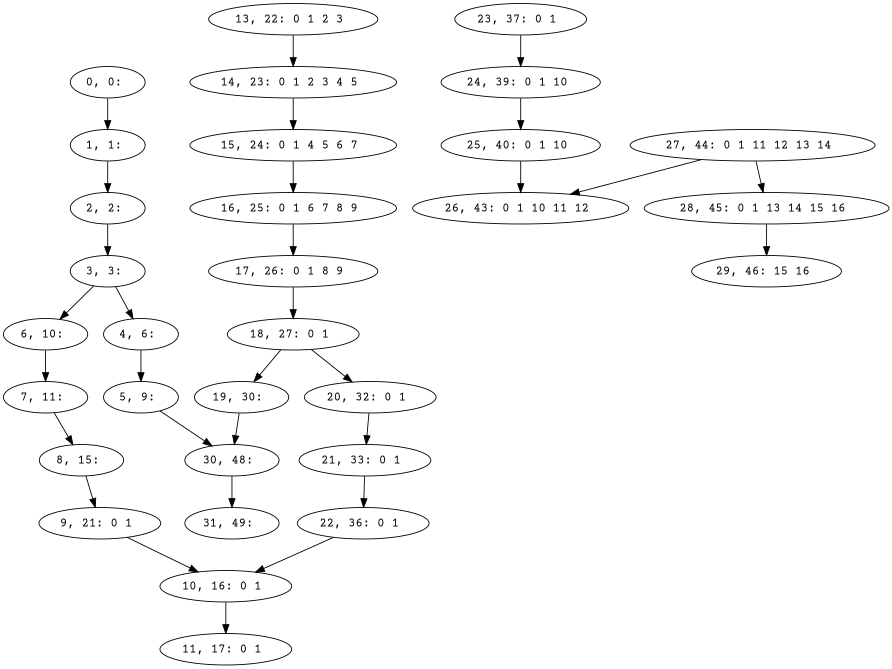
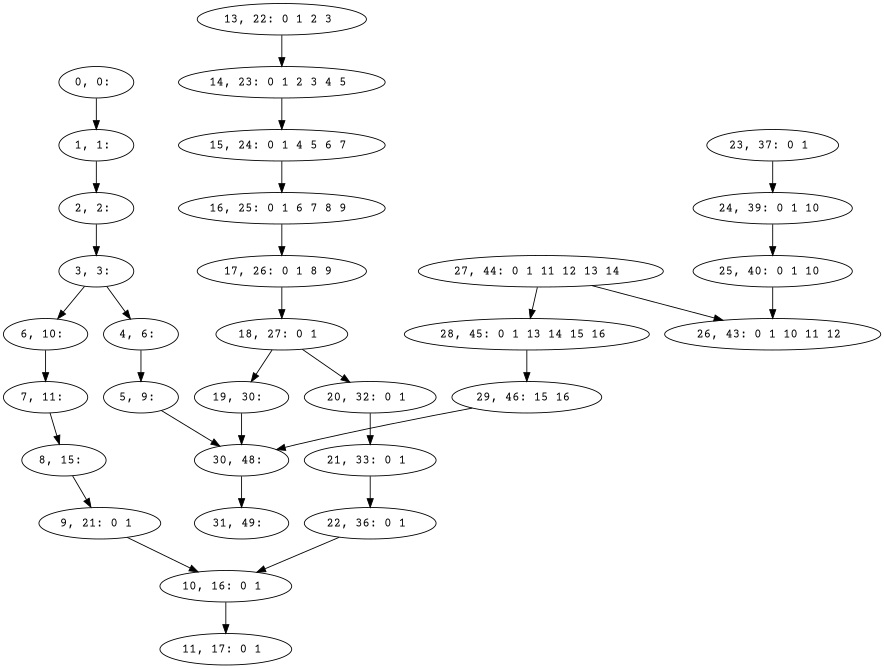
  digraph {
    fontname="Courier Prime"
    node [fontname="Courier Prime"]
    edge [fontname="Courier Prime"]
    n1 [label="0, 0: "]
    n2 [label="1, 1: "]
    n3 [label="2, 2: "]
    n4 [label="3, 3: "]
    n5 [label="4, 6: "]
    n6 [label="6, 10: "]
    n7 [label="5, 9: "]
    n8 [label="7, 11: "]
    n9 [label="30, 48: "]
    n10 [label="31, 49: "]
    n11 [label="8, 15: "]
    n12 [label="9, 21: 0 1 "]
    n13 [label="10, 16: 0 1 "]
    n14 [label="11, 17: 0 1 "]
    n15 [label="13, 22: 0 1 2 3 "]
    n16 [label="14, 23: 0 1 2 3 4 5 "]
    n17 [label="23, 37: 0 1 "]
    n18 [label="24, 39: 0 1 10 "]
    n19 [label="15, 24: 0 1 4 5 6 7 "]
    n20 [label="16, 25: 0 1 6 7 8 9 "]
    n21 [label="17, 26: 0 1 8 9 "]
    n22 [label="18, 27: 0 1 "]
    n23 [label="19, 30: "]
    n24 [label="20, 32: 0 1 "]
    n25 [label="21, 33: 0 1 "]
    n26 [label="22, 36: 0 1 "]
    n27 [label="25, 40: 0 1 10 "]
    n28 [label="26, 43: 0 1 10 11 12 "]
    n29 [label="27, 44: 0 1 11 12 13 14 "]
    n30 [label="28, 45: 0 1 13 14 15 16 "]
    n31 [label="29, 46: 15 16 "]
    n1 -> n2
    n2 -> n3
    n3 -> n4
    n4 -> n5
    n4 -> n6
    n5 -> n7
    n6 -> n8
    n7 -> n9
    n8 -> n11
    n9 -> n10
    n11 -> n12
    n12 -> n13
    n13 -> n14
    n15 -> n16
    n16 -> n19
    n17 -> n18
    n18 -> n27
    n19 -> n20
    n20 -> n21
    n21 -> n22
    n22 -> n23
    n22 -> n24
    n23 -> n9
    n24 -> n25
    n25 -> n26
    n26 -> n13
    n27 -> n28
    n29 -> n28
    n29 -> n30
    n30 -> n31
+   n31 -> n9
  }
